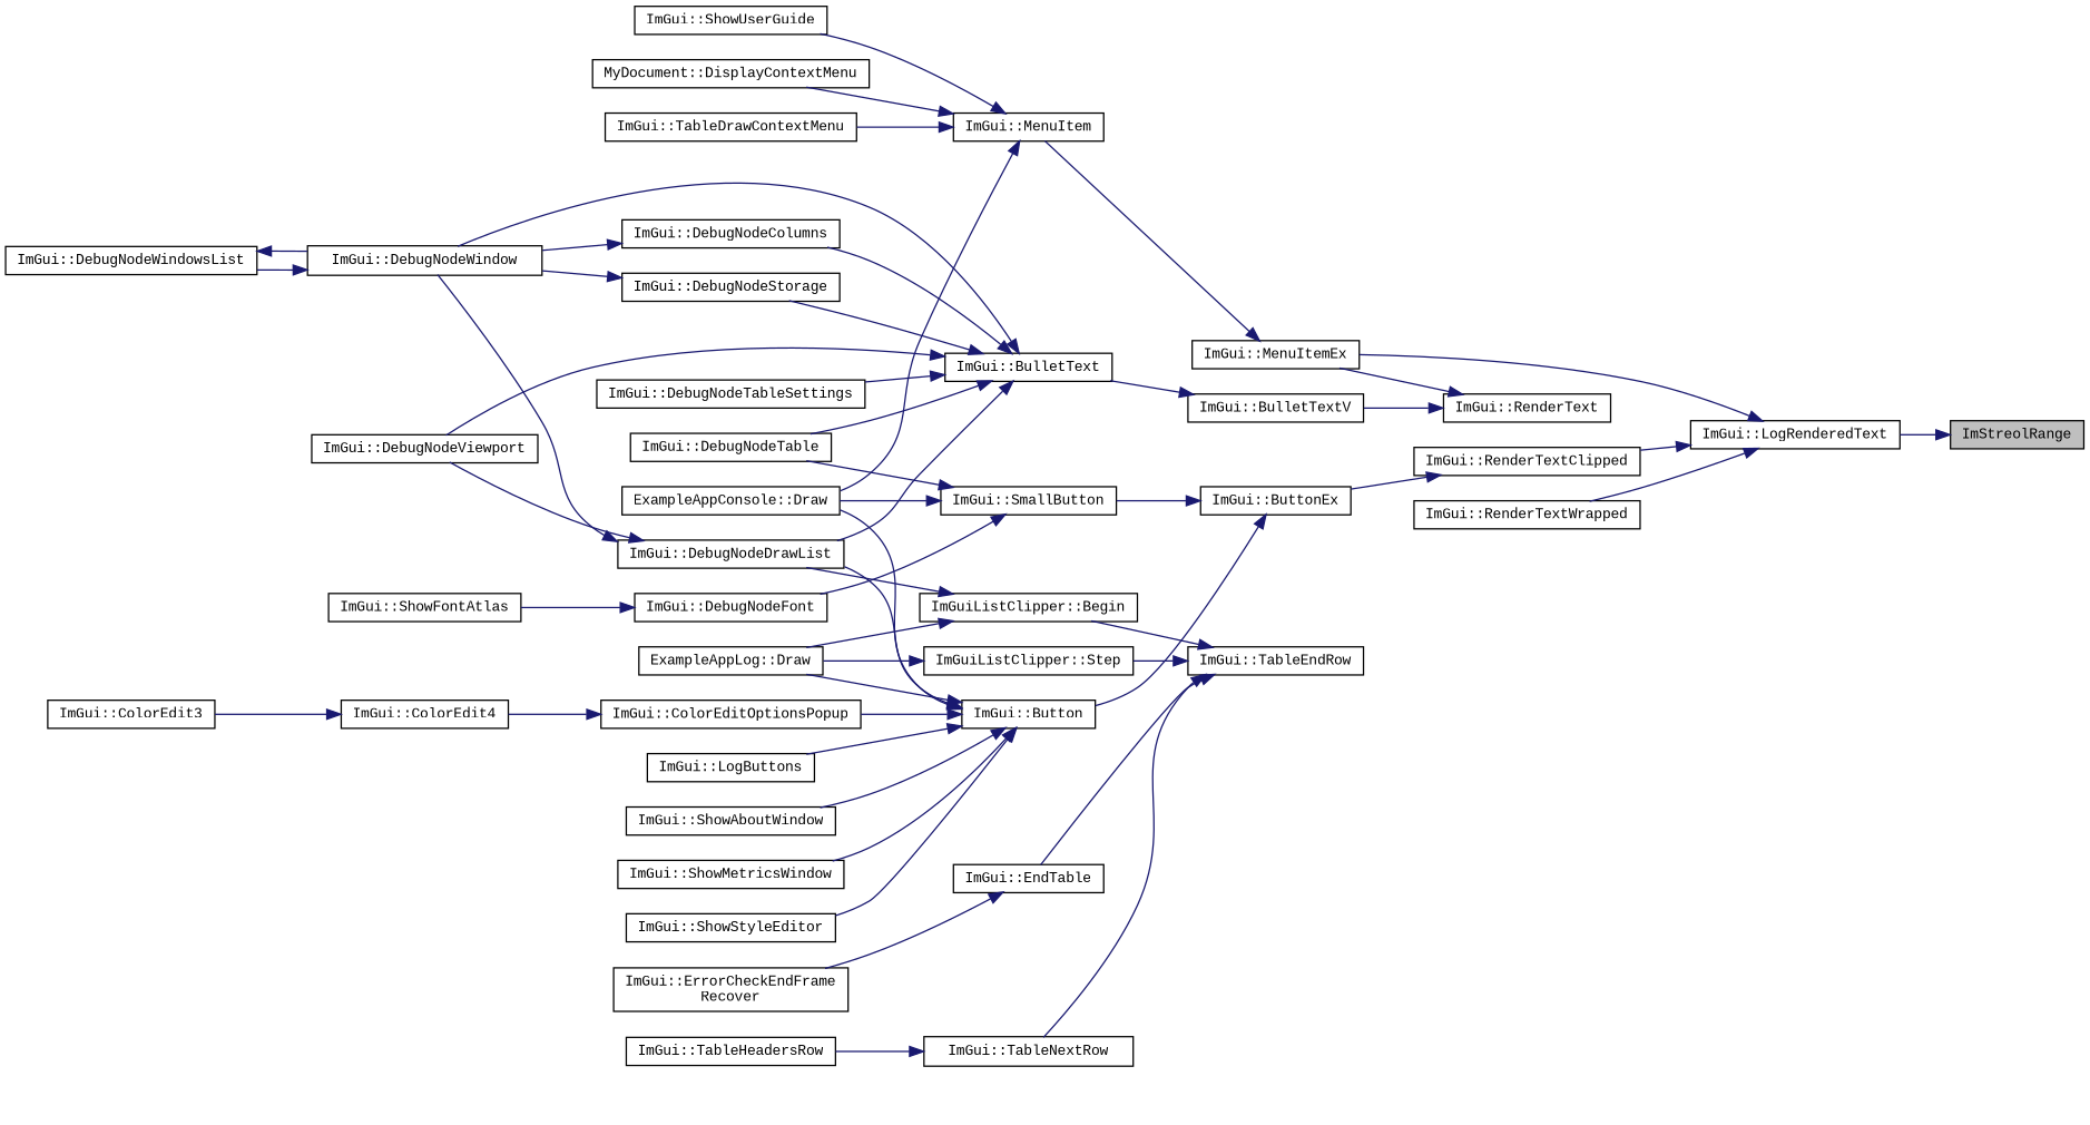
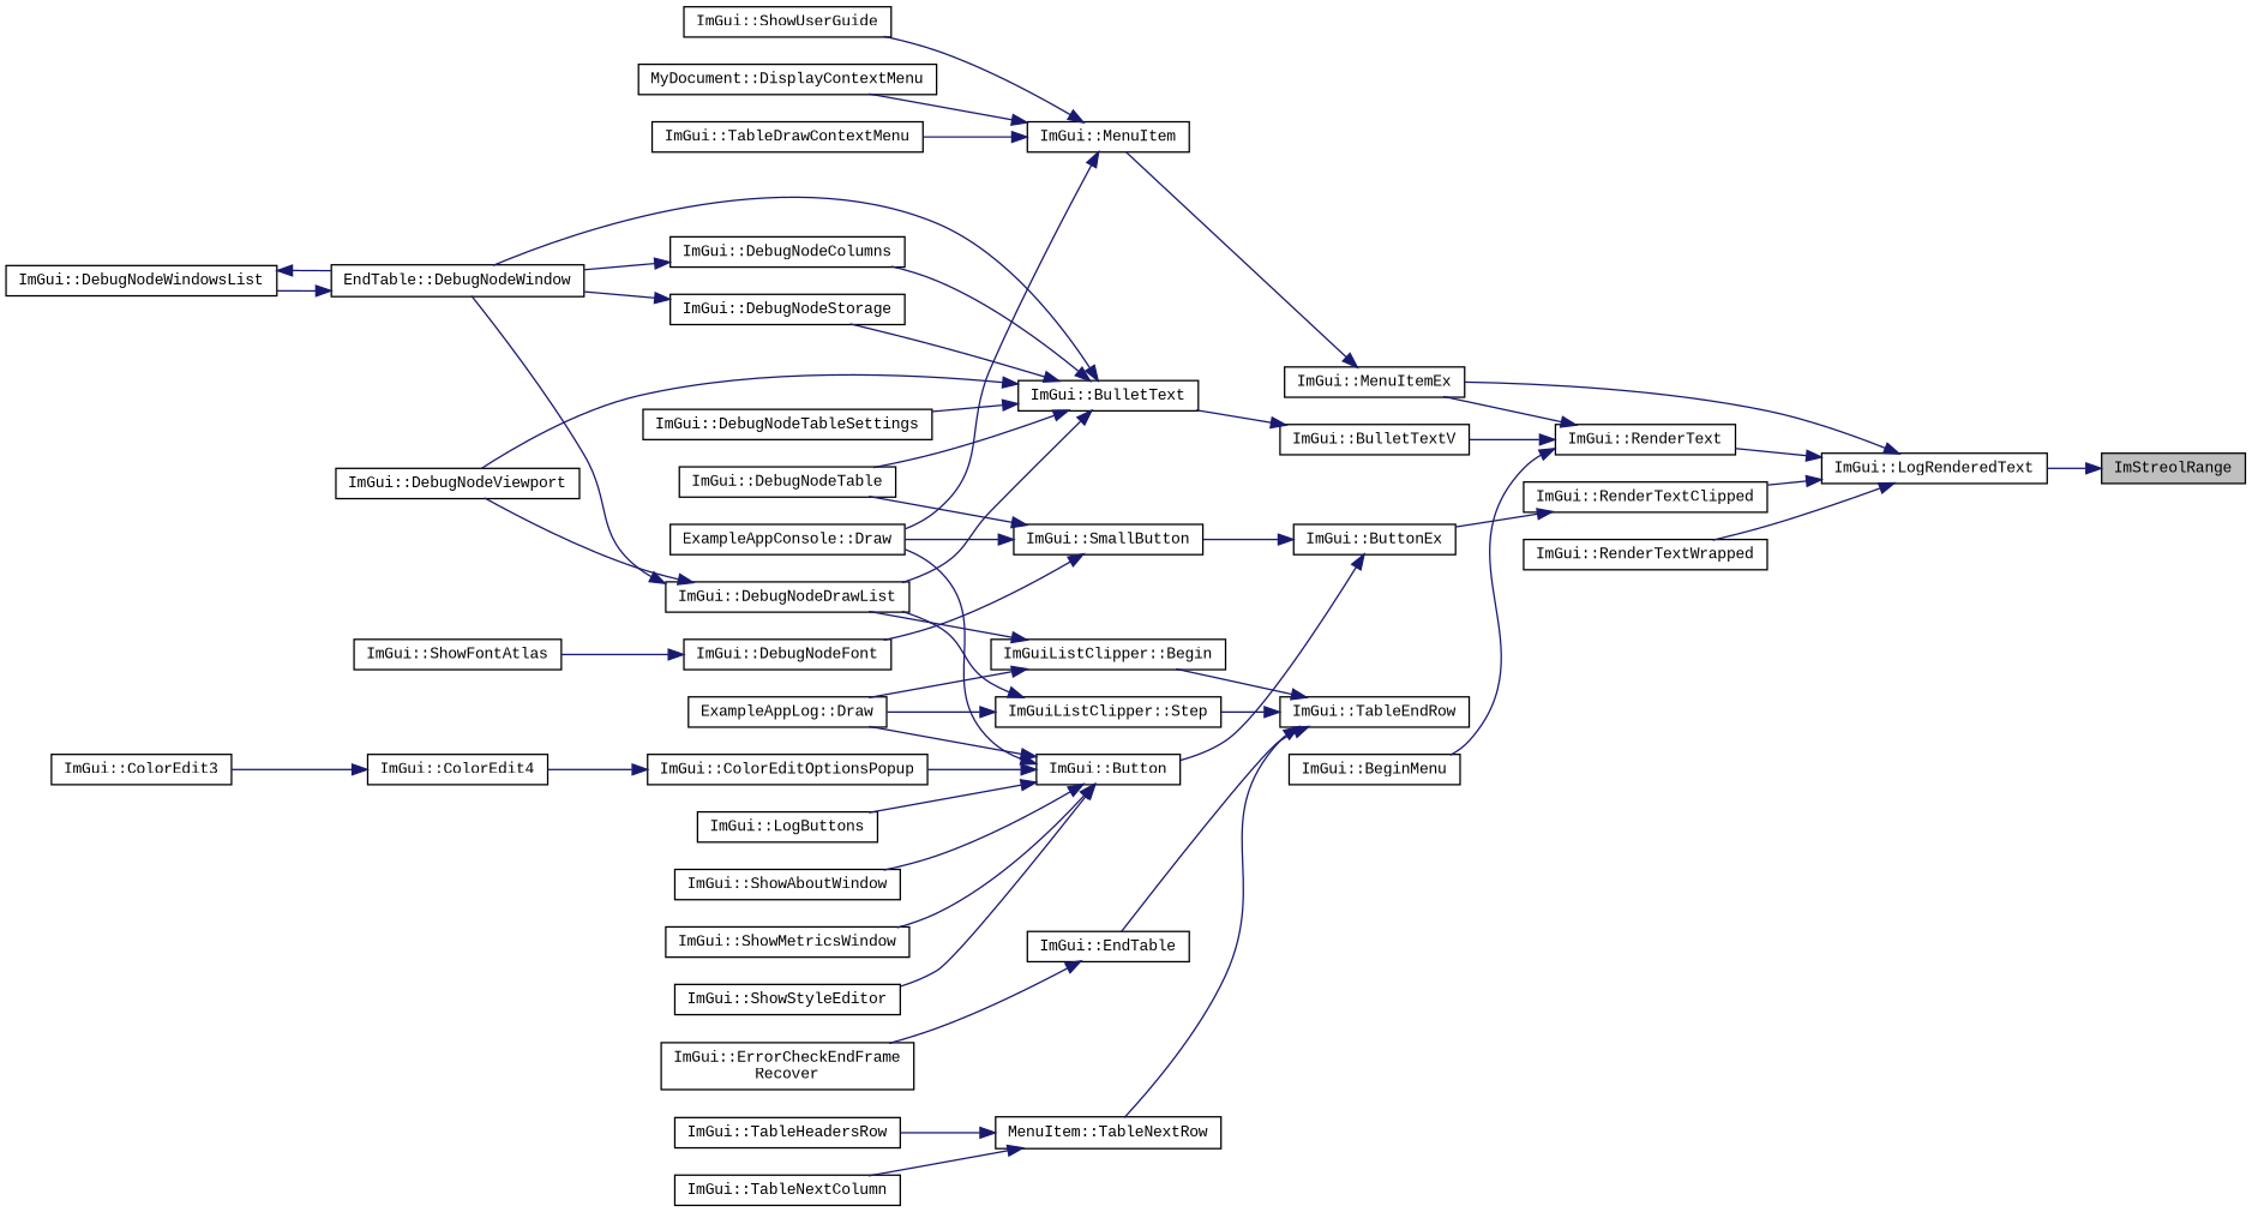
  digraph {
    fontname="Liberation Mono"
    rankdir=RL
    node [color=black fillcolor=white fontname="Liberation Mono" fontsize=10 shape=record style=filled]
    edge [color=midnightblue dir=back fontname="Liberation Mono" fontsize=10 labelfontname=Helvetica labelfontsize=10 style=solid]
    n1 [fillcolor=grey75 fontcolor=black height=0.2 label=ImStreolRange width=0.4]
    n2 [height=0.2 label="ImGui::LogRenderedText" width=0.4]
    n3 [height=0.2 label="ImGui::RenderText" width=0.4]
    n4 [height=0.2 label="ImGui::RenderTextClipped" width=0.4]
    n5 [height=0.2 label="ImGui::RenderTextWrapped" width=0.4]
    n6 [height=0.2 label="ImGui::MenuItemEx" width=0.4]
+   n7 [height=0.2 label="ImGui::BeginMenu" width=0.4]
    n8 [height=0.2 label="ImGui::BulletTextV" width=0.4]
    n9 [height=0.2 label="ImGui::ButtonEx" width=0.4]
    n10 [height=0.2 label="ImGui::TableEndRow" width=0.4]
    n11 [height=0.2 label="ImGuiListClipper::Begin" width=0.4]
    n12 [height=0.2 label="ImGui::EndTable" width=0.4]
    n13 [height=0.2 label="ImGuiListClipper::Step" width=0.4]
-   n14 [height=0.2 label="ImGui::TableNextRow" width=0.4]
+   n14 [height=0.2 label="MenuItem::TableNextRow" width=0.4]
    n15 [height=0.2 label="ImGui::BulletText" width=0.4]
    n16 [height=0.2 label="ImGui::MenuItem" width=0.4]
    n17 [height=0.2 label="ImGui::DebugNodeColumns" width=0.4]
-   n18 [height=0.2 label="ImGui::DebugNodeWindow" width=0.4]
+   n18 [height=0.2 label="EndTable::DebugNodeWindow" width=0.4]
    n19 [height=0.2 label="ImGui::DebugNodeDrawList" width=0.4]
    n20 [height=0.2 label="ImGui::DebugNodeViewport" width=0.4]
    n21 [height=0.2 label="ImGui::DebugNodeStorage" width=0.4]
    n22 [height=0.2 label="ImGui::DebugNodeTable" width=0.4]
    n23 [height=0.2 label="ImGui::DebugNodeTableSettings" width=0.4]
    n24 [height=0.2 label="ImGui::DebugNodeWindowsList" width=0.4]
    n25 [height=0.2 label="ImGui::ShowUserGuide" width=0.4]
    n26 [height=0.2 label="MyDocument::DisplayContextMenu" width=0.4]
    n27 [height=0.2 label="ExampleAppConsole::Draw" width=0.4]
    n28 [height=0.2 label="ImGui::TableDrawContextMenu" width=0.4]
    n29 [height=0.2 label="ImGui::Button" width=0.4]
    n30 [height=0.2 label="ImGui::SmallButton" width=0.4]
    n31 [height=0.2 label="ImGui::ColorEditOptionsPopup" width=0.4]
    n32 [height=0.2 label="ExampleAppLog::Draw" width=0.4]
    n33 [height=0.2 label="ImGui::LogButtons" width=0.4]
    n34 [height=0.2 label="ImGui::ShowAboutWindow" width=0.4]
    n35 [height=0.2 label="ImGui::ShowMetricsWindow" width=0.4]
    n36 [height=0.2 label="ImGui::ShowStyleEditor" width=0.4]
    n37 [height=0.2 label="ImGui::DebugNodeFont" width=0.4]
    n38 [height=0.2 label="ImGui::ColorEdit4" width=0.4]
    n39 [height=0.2 label="ImGui::ColorEdit3" width=0.4]
    n40 [height=0.2 label="ImGui::ShowFontAtlas" width=0.4]
    n41 [height=0.2 label="ImGui::ErrorCheckEndFrame\lRecover" width=0.4]
    n42 [height=0.2 label="ImGui::TableHeadersRow" width=0.4]
+   n43 [height=0.2 label="ImGui::TableNextColumn" width=0.4]
    n1 -> n2
+   n2 -> n3
    n2 -> n4
    n2 -> n5
    n2 -> n6
    n3 -> n6
+   n3 -> n7
    n3 -> n8
    n4 -> n9
    n6 -> n16
    n8 -> n15
    n9 -> n29
    n9 -> n30
    n10 -> n11
    n10 -> n12
    n10 -> n13
    n10 -> n14
    n11 -> n19
    n11 -> n32
    n12 -> n41
-   n29 -> n19
+   n13 -> n19
    n13 -> n32
    n14 -> n42
+   n14 -> n43
    n15 -> n17
    n15 -> n18
    n15 -> n19
    n15 -> n20
    n15 -> n21
    n15 -> n22
    n15 -> n23
    n16 -> n25
    n16 -> n26
    n16 -> n27
    n16 -> n28
    n17 -> n18
    n18 -> n24
    n19 -> n18
    n19 -> n20
    n21 -> n18
    n24 -> n18
    n29 -> n27
    n29 -> n31
    n29 -> n32
    n29 -> n33
    n29 -> n34
    n29 -> n35
    n29 -> n36
    n30 -> n22
    n30 -> n27
    n30 -> n37
    n31 -> n38
    n37 -> n40
    n38 -> n39
  }
